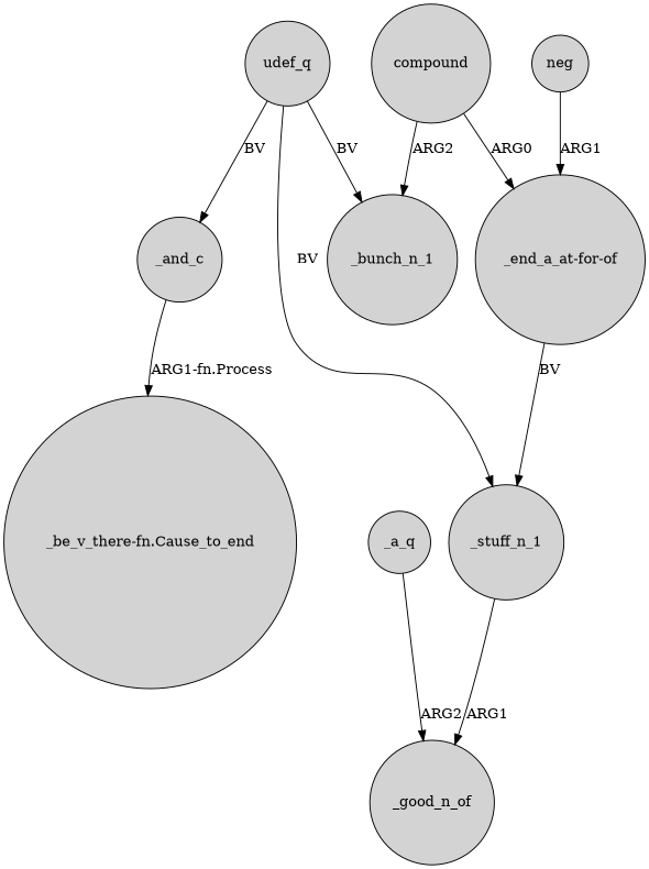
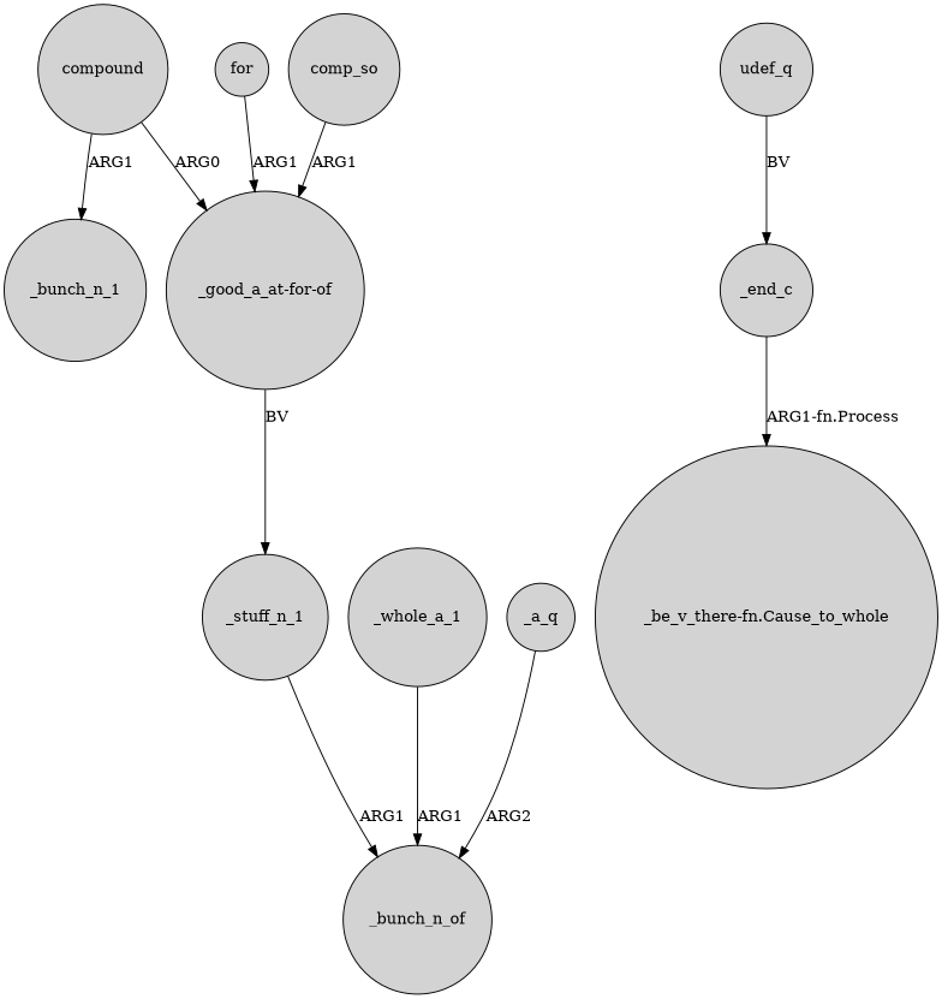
  digraph {
    node [shape=circle style=filled]
    n1 [label=_bunch_n_1]
    udef_q
    _stuff_n_1
-   _and_c
-   _bunch_n_of [label=_good_n_of]
-   "_be_v_there-fn.Cause_to_end"
-   neg
-   "_good_a_at-for-of" [label="_end_a_at-for-of"]
+   _and_c [label=_end_c]
+   _bunch_n_of
+   "_be_v_there-fn.Cause_to_end" [label="_be_v_there-fn.Cause_to_whole"]
+   neg [label=for]
+   "_good_a_at-for-of"
+   _whole_a_1
    compound
+   comp_so
    _a_q
-   udef_q -> n1 [label=BV]
-   udef_q -> _stuff_n_1 [label=BV]
    udef_q -> _and_c [label=BV]
    _stuff_n_1 -> _bunch_n_of [label=ARG1]
    _and_c -> "_be_v_there-fn.Cause_to_end" [label="ARG1-fn.Process"]
    neg -> "_good_a_at-for-of" [label=ARG1]
    "_good_a_at-for-of" -> _stuff_n_1 [label=BV]
-   compound -> n1 [label=ARG2]
+   _whole_a_1 -> _bunch_n_of [label=ARG1]
+   compound -> n1 [label=ARG1]
    compound -> "_good_a_at-for-of" [label=ARG0]
+   comp_so -> "_good_a_at-for-of" [label=ARG1]
    _a_q -> _bunch_n_of [label=ARG2]
  }
